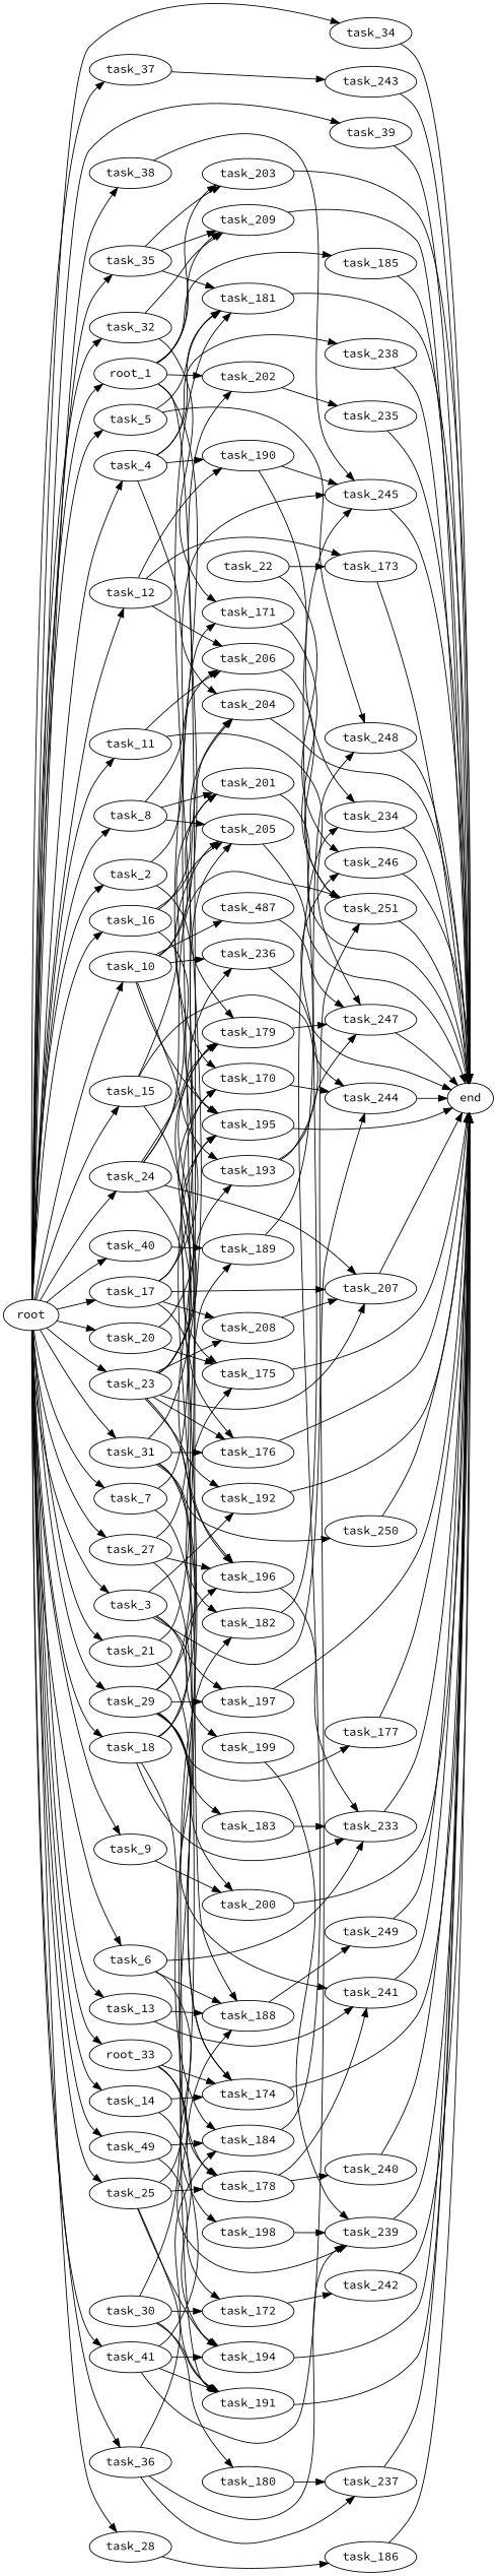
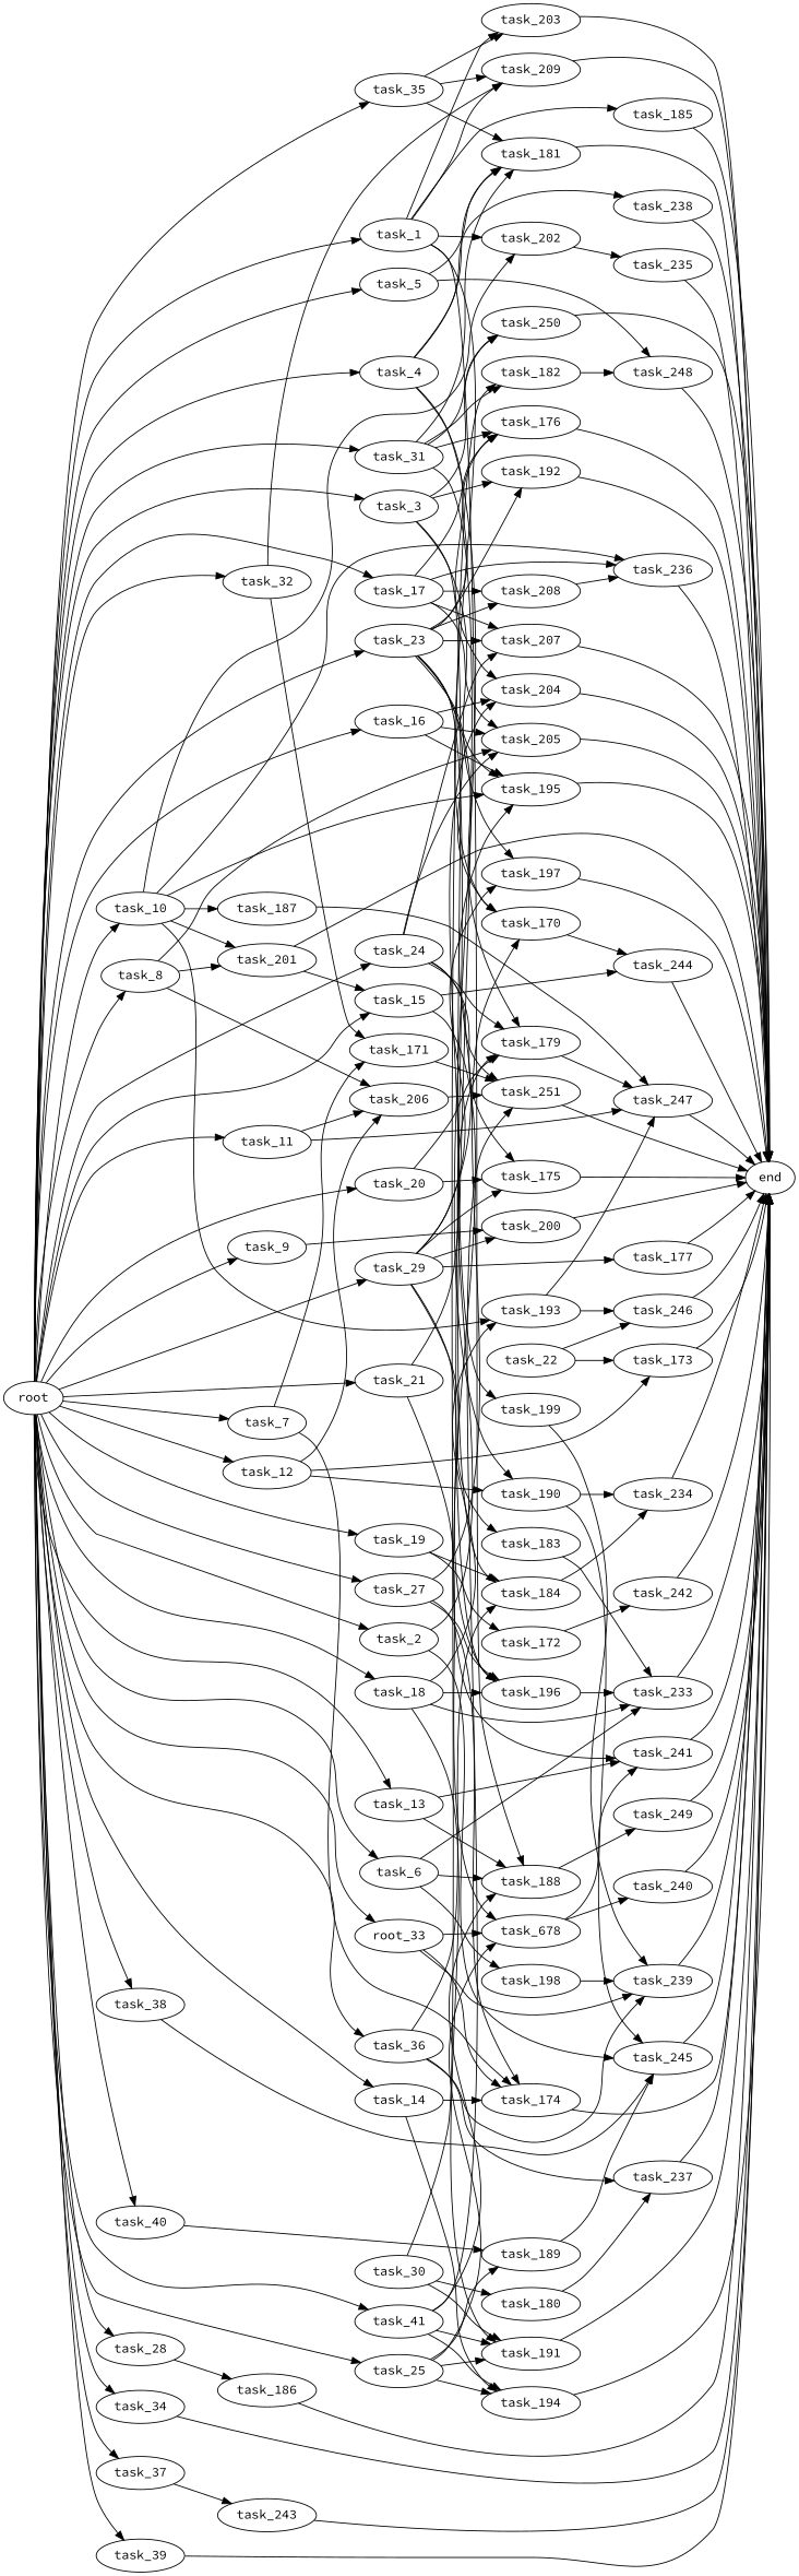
  digraph {
    fontname="Source Code Pro"
    rankdir=LR
    node [fontname="Source Code Pro"]
    edge [fontname="Source Code Pro"]
    root
-   task_1 [label=root_1]
+   task_1
    task_2
    task_3
    task_4
    task_5
    task_6
    task_7
    task_8
    task_9
    task_10
    task_11
    task_12
    task_13
    task_14
    task_15
    task_16
    task_17
    task_18
-   task_19 [label=task_49]
+   task_19
    task_20
    task_21
    task_23
    task_24
    task_25
    task_27
    task_28
    task_29
    task_31
    task_32
    n31 [label=root_33]
    task_34
    task_35
    task_36
    task_37
    task_38
    task_39
    task_40
    task_41
    task_170
    task_185
    task_188
    task_202
    task_203
    task_209
    task_179
    task_245
    task_192
    task_197
    task_199
    task_244
    task_181
    task_190
    task_204
    task_238
    task_248
    task_198
    task_233
    task_171
    task_174
    task_201
    task_205
    task_206
    task_200
-   task_187 [label=task_487]
+   task_187
    task_193
    task_195
    task_236
    task_247
    task_173
    task_241
    task_194
    task_196
    task_176
    task_207
    task_208
    task_191
    task_172
    task_184
    task_175
-   task_178
+   task_178 [label=task_678]
    task_22
    task_246
    task_251
    task_189
    task_186
    task_177
    task_183
    task_30
    task_180
    task_182
    task_250
    task_239
    end
    task_237
    task_243
    task_249
    task_235
    task_234
    task_242
    task_240
    root -> task_1
    root -> task_2
    root -> task_3
    root -> task_4
    root -> task_5
    root -> task_6
    root -> task_7
    root -> task_8
    root -> task_9
    root -> task_10
    root -> task_11
    root -> task_12
    root -> task_13
    root -> task_14
    root -> task_15
    root -> task_16
    root -> task_17
    root -> task_18
    root -> task_19
    root -> task_20
    root -> task_21
    root -> task_23
    root -> task_24
    root -> task_25
    root -> task_27
    root -> task_28
    root -> task_29
    root -> task_31
    root -> task_32
    root -> n31
    root -> task_34
    root -> task_35
    root -> task_36
    root -> task_37
    root -> task_38
    root -> task_39
    root -> task_40
    root -> task_41
    task_1 -> task_170
    task_1 -> task_185
    task_1 -> task_188
    task_1 -> task_202
    task_1 -> task_203
    task_1 -> task_209
    task_2 -> task_179
    task_2 -> task_245
    task_3 -> task_192
    task_3 -> task_197
    task_3 -> task_199
-   task_3 -> task_244
+   task_3 -> task_250
    task_4 -> task_181
    task_4 -> task_190
    task_4 -> task_204
    task_4 -> task_238
    task_5 -> task_181
    task_5 -> task_248
    task_6 -> task_188
    task_6 -> task_198
    task_6 -> task_233
    task_7 -> task_171
    task_7 -> task_174
    task_8 -> task_201
    task_8 -> task_205
    task_8 -> task_206
    task_9 -> task_200
    task_10 -> task_202
    task_10 -> task_201
    task_10 -> task_187
    task_10 -> task_193
    task_10 -> task_195
    task_10 -> task_236
    task_11 -> task_206
    task_11 -> task_247
    task_12 -> task_190
    task_12 -> task_206
    task_12 -> task_173
    task_13 -> task_188
    task_13 -> task_241
    task_14 -> task_174
    task_14 -> task_194
    task_15 -> task_244
-   task_15 -> task_201
+   task_201 -> task_15
    task_15 -> task_196
    task_16 -> task_204
    task_16 -> task_205
    task_16 -> task_195
    task_17 -> task_205
    task_17 -> task_236
    task_17 -> task_176
    task_17 -> task_207
    task_17 -> task_208
    task_18 -> task_233
    task_18 -> task_193
    task_18 -> task_196
    task_18 -> task_191
    task_19 -> task_172
    task_19 -> task_184
    task_20 -> task_179
    task_20 -> task_175
    task_21 -> task_204
    task_21 -> task_178
    task_23 -> task_170
    task_23 -> task_179
    task_23 -> task_192
    task_23 -> task_195
    task_23 -> task_196
    task_23 -> task_176
    task_23 -> task_207
    task_23 -> task_208
    task_24 -> task_179
    task_24 -> task_205
    task_24 -> task_207
    task_24 -> task_175
    task_24 -> task_251
    task_25 -> task_194
    task_25 -> task_191
    task_25 -> task_178
    task_25 -> task_189
    task_27 -> task_170
    task_27 -> task_174
    task_27 -> task_196
    task_28 -> task_186
    task_29 -> task_197
    task_29 -> task_200
    task_29 -> task_195
    task_29 -> task_241
    task_29 -> task_175
    task_29 -> task_177
    task_29 -> task_183
    task_31 -> task_181
    task_31 -> task_176
    task_31 -> task_184
    task_31 -> task_182
    task_31 -> task_250
    task_32 -> task_209
    task_32 -> task_171
    n31 -> task_174
    n31 -> task_178
    n31 -> task_239
    task_34 -> end
    task_35 -> task_203
    task_35 -> task_209
    task_35 -> task_181
    task_36 -> task_184
    task_36 -> task_239
    task_36 -> task_237
    task_37 -> task_243
    task_38 -> task_245
    task_39 -> end
    task_40 -> task_189
    task_41 -> task_188
    task_41 -> task_194
    task_41 -> task_191
    task_41 -> task_251
    task_170 -> task_244
    task_185 -> end
    task_188 -> task_249
    task_202 -> task_235
    task_203 -> end
    task_209 -> end
    task_179 -> task_247
    task_245 -> end
    task_192 -> end
    task_197 -> end
    task_199 -> task_239
    task_244 -> end
    task_181 -> end
    task_190 -> task_245
    task_190 -> task_234
    task_204 -> end
    task_238 -> end
    task_248 -> end
    task_198 -> task_239
    task_233 -> end
    task_171 -> task_251
    task_174 -> end
    task_201 -> end
    task_205 -> end
    task_206 -> task_251
    task_200 -> end
    task_187 -> task_247
    task_193 -> task_247
    task_193 -> task_246
    task_195 -> end
    task_236 -> end
    task_247 -> end
    task_173 -> end
    task_241 -> end
    task_194 -> end
    task_196 -> task_233
    task_176 -> end
    task_207 -> end
-   task_208 -> task_207
+   task_208 -> task_236
    task_191 -> end
    task_172 -> task_242
    task_184 -> task_234
    task_175 -> end
    task_178 -> task_241
    task_178 -> task_240
    task_22 -> task_173
    task_22 -> task_246
    task_246 -> end
    task_251 -> end
    task_189 -> task_245
    task_186 -> end
    task_177 -> end
    task_183 -> task_233
    task_30 -> task_191
-   task_30 -> task_172
    task_30 -> task_180
    task_30 -> task_182
    task_180 -> task_237
    task_182 -> task_248
    task_250 -> end
    task_239 -> end
    task_237 -> end
    task_243 -> end
    task_249 -> end
    task_235 -> end
    task_234 -> end
    task_242 -> end
    task_240 -> end
  }
